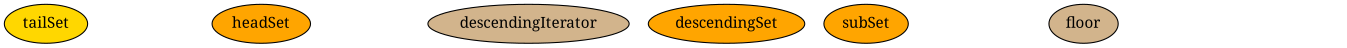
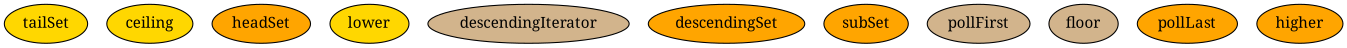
  digraph {
    fontname="Noto Serif"
    node [style=filled fillcolor=orange fontname="Noto Serif"]
    tailSet [fillcolor=gold]
+   ceiling [fillcolor=gold]
    headSet
+   lower [fillcolor=gold]
    descendingIterator [fillcolor=tan]
    descendingSet
    subSet
+   pollFirst [fillcolor=tan]
    floor [fillcolor=tan]
+   pollLast
+   higher
  }
